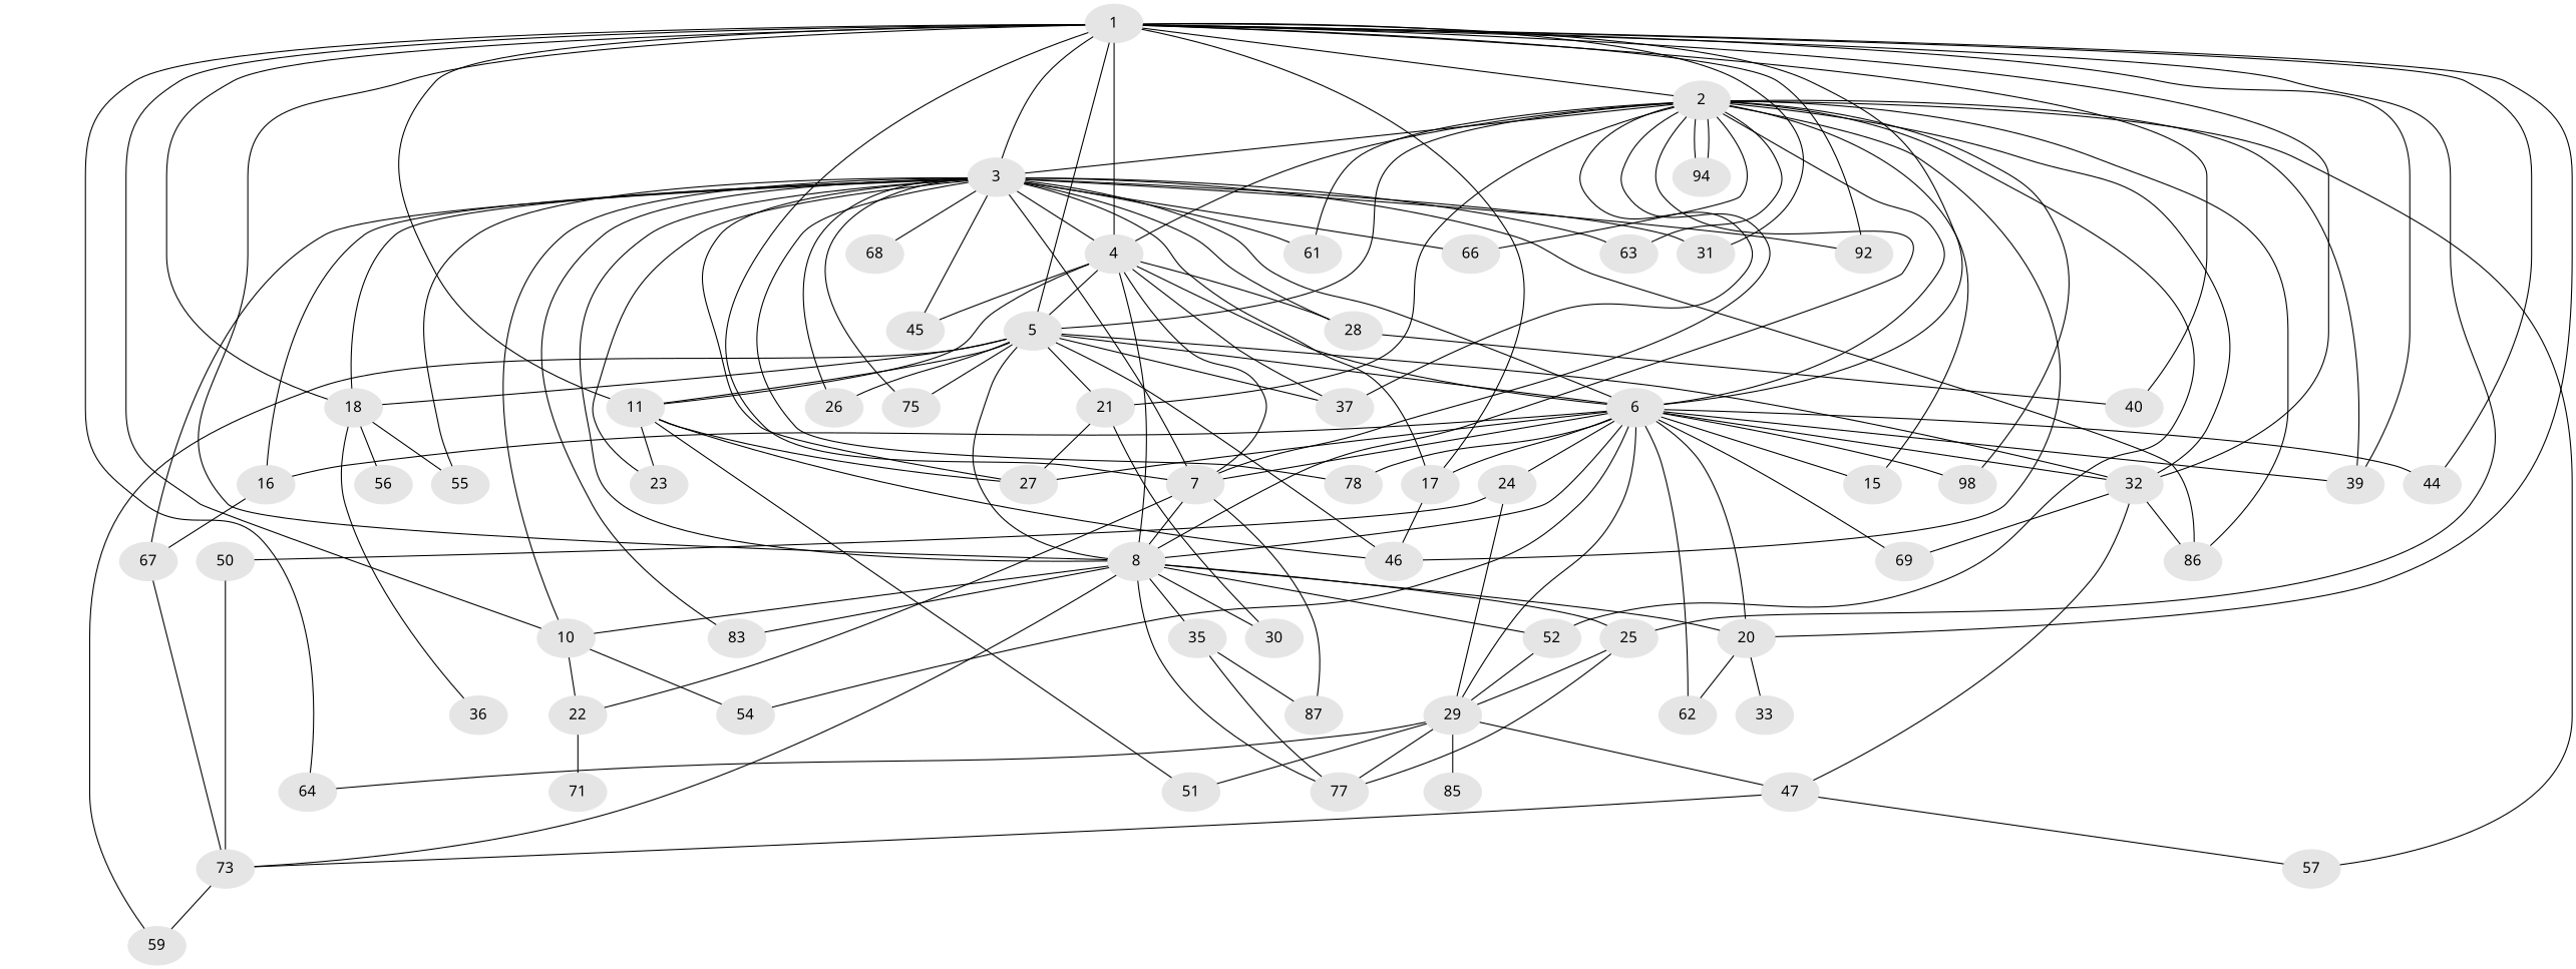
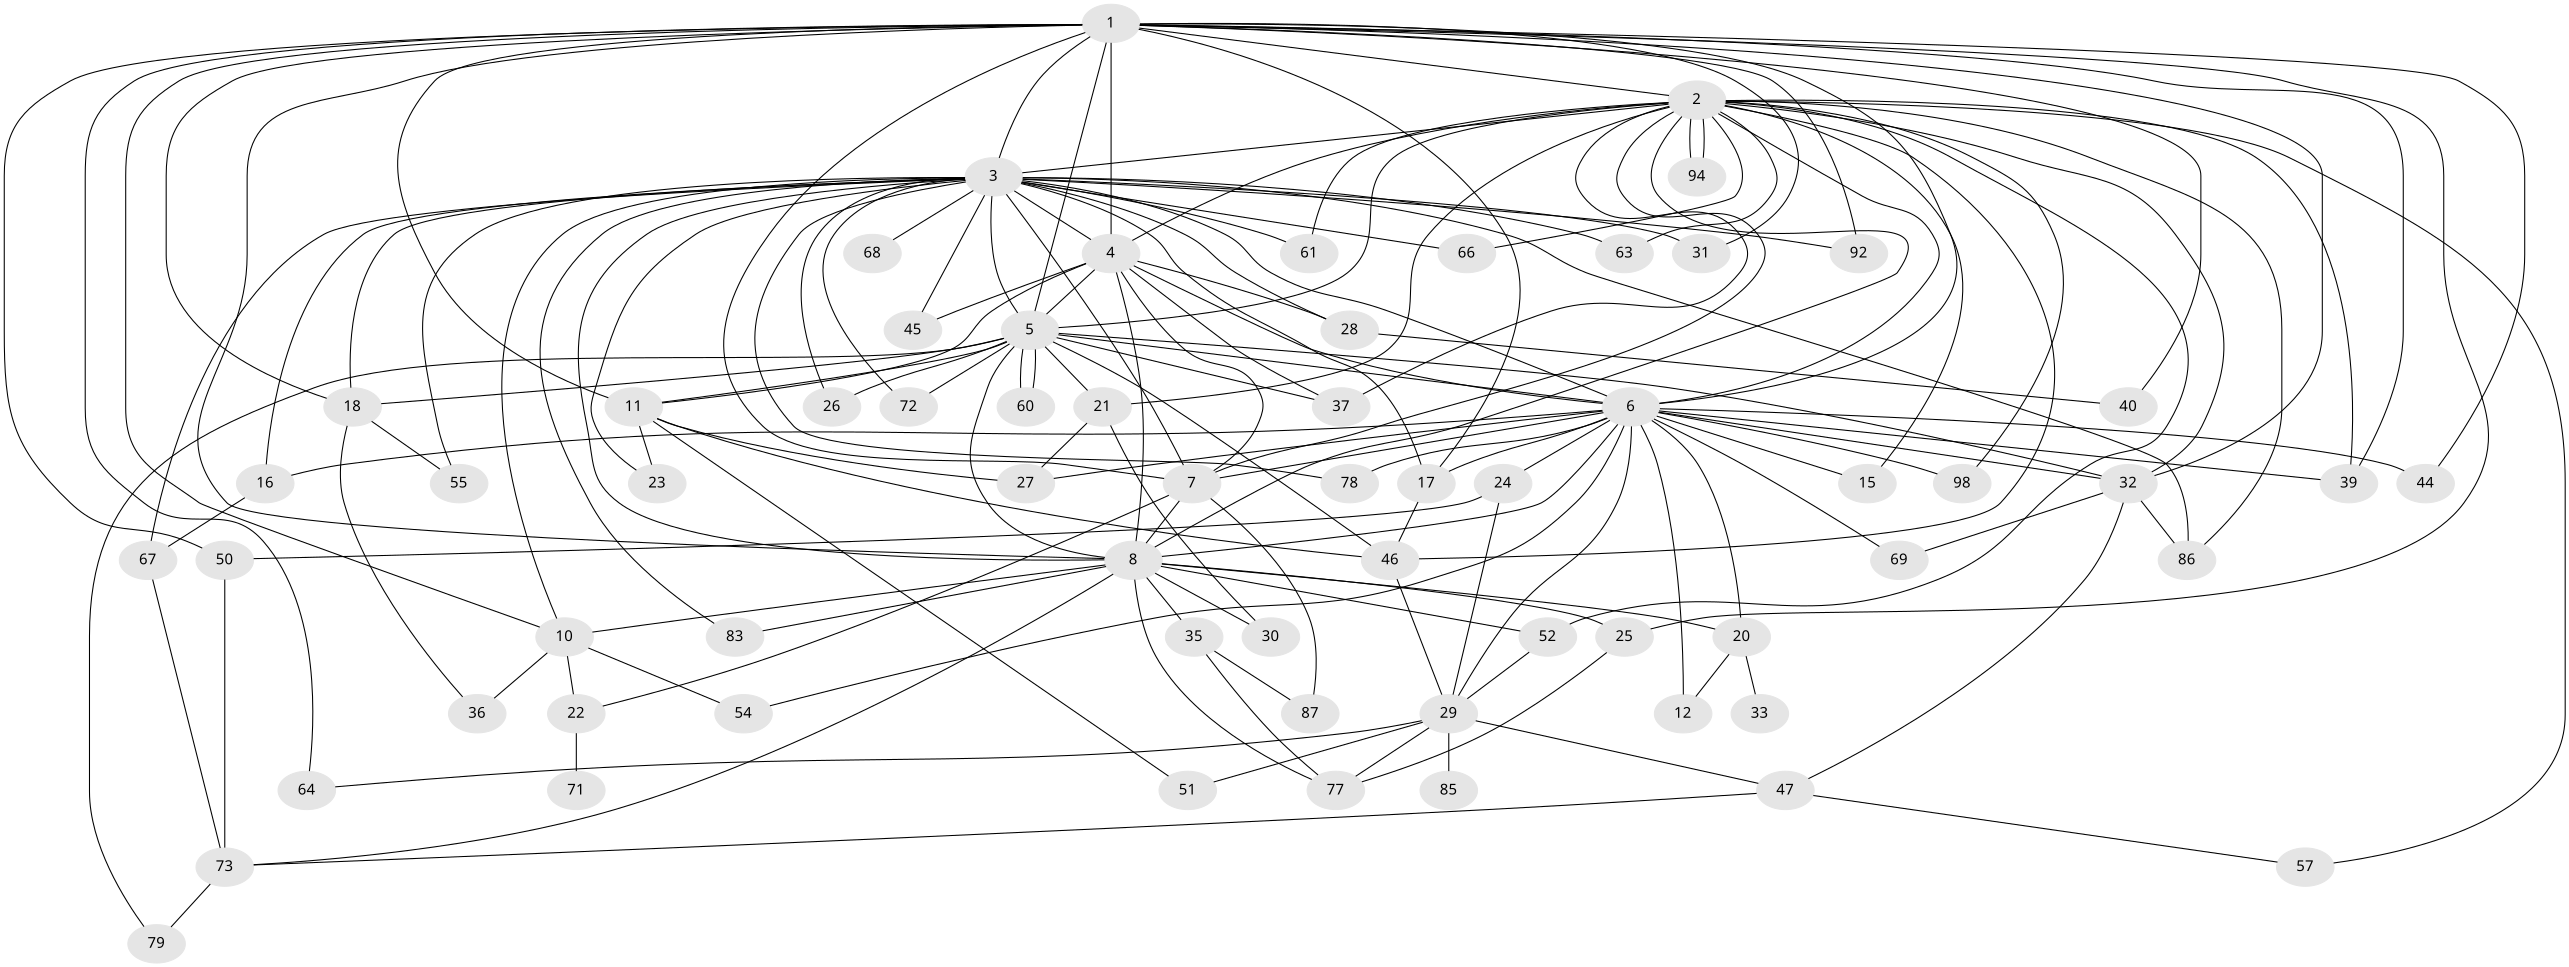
  graph {
    fontname="Noto Sans"
    node [color=gray90 fontname="Noto Sans" style=filled]
    edge [fontname="Noto Sans"]
    1 [super="+10"]
    2 [super="+84"]
    3 [super="+8"]
    4 [super="+41"]
    5 [super="+65"]
    6 [super="+13"]
    7
    n8 [label=8 super="+32"]
    11 [super="+38"]
    n10 [label=32 super="+80"]
    n11 [label=10 super="+88"]
    17 [super="+59"]
    18 [super="+19"]
    25 [super="+34"]
    31
    39 [super="+43"]
    40 [super="+49"]
    44
    50
    64
    92
    15
    21
    37 [super="+73"]
    46 [super="+63"]
    n26 [label=98]
    52
    57
    61
    66
    n31 [label=94]
    n32 [label=63]
    86
    16
    23
    26
    28
    45
    55 [super="+89"]
    67 [super="+90"]
    68
-   72 [label=75]
+   72
    78
    n44 [label=83]
-   79 [label=59]
+   60
+   79
    24
    20 [super="+58"]
    27 [super="+53"]
    29 [super="+42"]
    54
-   62
+   62 [label=12]
    69
    22
    87
    30
    35 [super="+83"]
    n58 [label=73 super="+75"]
    77 [super="+81"]
    51
    47
    36
-   56
    33
    85
    71
    1 -- 2 [weight=2]
    1 -- 3 [weight=4]
    1 -- 4 [weight=2]
    1 -- 5 [weight=2]
    1 -- 6 [weight=2]
    1 -- 7 [weight=2]
    1 -- n8 [weight=2]
    1 -- 11
    1 -- n10
    1 -- n11
    1 -- 17
    1 -- 18
    1 -- 25
    1 -- 31
    1 -- 39
    1 -- 40 [weight=2]
    1 -- 44
-   1 -- 20
+   1 -- 50
    1 -- 64
    1 -- 92
    2 -- 3 [weight=2]
    2 -- 4
    2 -- 5
    2 -- 6
    2 -- 7
    2 -- n8
    2 -- n10
    2 -- 39
    2 -- 15
    2 -- 21 [weight=2]
    2 -- 37
    2 -- 46
    2 -- n26
    2 -- 52
    2 -- 57
    2 -- 61
    2 -- 66
    2 -- n31
    2 -- n31
    2 -- n32
    2 -- 86
    3 -- 4 [weight=2]
-   3 -- 27 [weight=2]
+   3 -- 5 [weight=2]
    3 -- 6 [weight=2]
    3 -- 7 [weight=2]
    3 -- n8 [weight=2]
    3 -- n11
    3 -- 17
    3 -- 18
    3 -- 31
    3 -- 92
    3 -- 61
    3 -- 66
    3 -- n32
    3 -- 86
    3 -- 16
    3 -- 23
    3 -- 26
    3 -- 28 [weight=2]
    3 -- 45
    3 -- 55
    3 -- 67
    3 -- 68 [weight=2]
    3 -- 72
    3 -- 78
    3 -- n44
    4 -- 5
    4 -- 6
    4 -- 7
    4 -- n8 [weight=2]
    4 -- 11
    4 -- 37
    4 -- 28
    4 -- 45
    5 -- 6
    5 -- n8
    5 -- 11
    5 -- n10
    5 -- 18
    5 -- 21
    5 -- 37
    5 -- 46
    5 -- 26
    5 -- 72
+   5 -- 60
+   5 -- 60
    5 -- 79
    6 -- 7
    6 -- n8
    6 -- n10
    6 -- 17
    6 -- 39
    6 -- 44
    6 -- 15
    6 -- n26
    6 -- 16
    6 -- 78
    6 -- 24
    6 -- 20
    6 -- 27
    6 -- 29
    6 -- 54
    6 -- 62
    6 -- 69
    7 -- n8
    7 -- 22
    7 -- 87
    n8 -- n11
    n8 -- 25
    n8 -- 52
    n8 -- n44
    n8 -- 20 [weight=2]
    n8 -- 30
    n8 -- 35
    n8 -- n58
    n8 -- 77
    11 -- 46
    11 -- 23
    11 -- 27
    11 -- 51
    n10 -- 86
    n10 -- 69
    n10 -- 47
    n11 -- 54
    n11 -- 22
+   n11 -- 36
    17 -- 46
    18 -- 55 [weight=2]
    18 -- 36
-   18 -- 56
-   25 -- 29
+   46 -- 29
    25 -- 77
    50 -- n58
    21 -- 27
    21 -- 30
    52 -- 29
    16 -- 67
    28 -- 40
    67 -- n58
    24 -- 50
    24 -- 29
    20 -- 62
    20 -- 33
    29 -- 64
    29 -- 77
    29 -- 51
    29 -- 47
    29 -- 85
    22 -- 71
    35 -- 87
    35 -- 77
    n58 -- 79
    47 -- 57
    47 -- n58
  }
